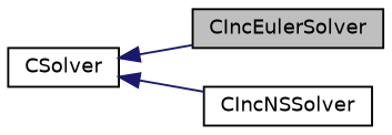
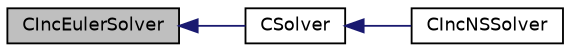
  digraph {
    rankdir=LR
    node [color=black fillcolor=white fontname=Helvetica fontsize=10 shape=record style=filled]
    edge [color=midnightblue dir=back fontname=Helvetica fontsize=10 labelfontname=Helvetica labelfontsize=10 style=solid]
    n1 [fillcolor=grey75 fontcolor=black height=0.2 label=CIncEulerSolver width=0.4]
    n2 [height=0.2 label=CIncNSSolver width=0.4]
    n3 [height=0.2 label=CSolver width=0.4]
-   n3 -> n1
+   n1 -> n3
    n3 -> n2
  }
